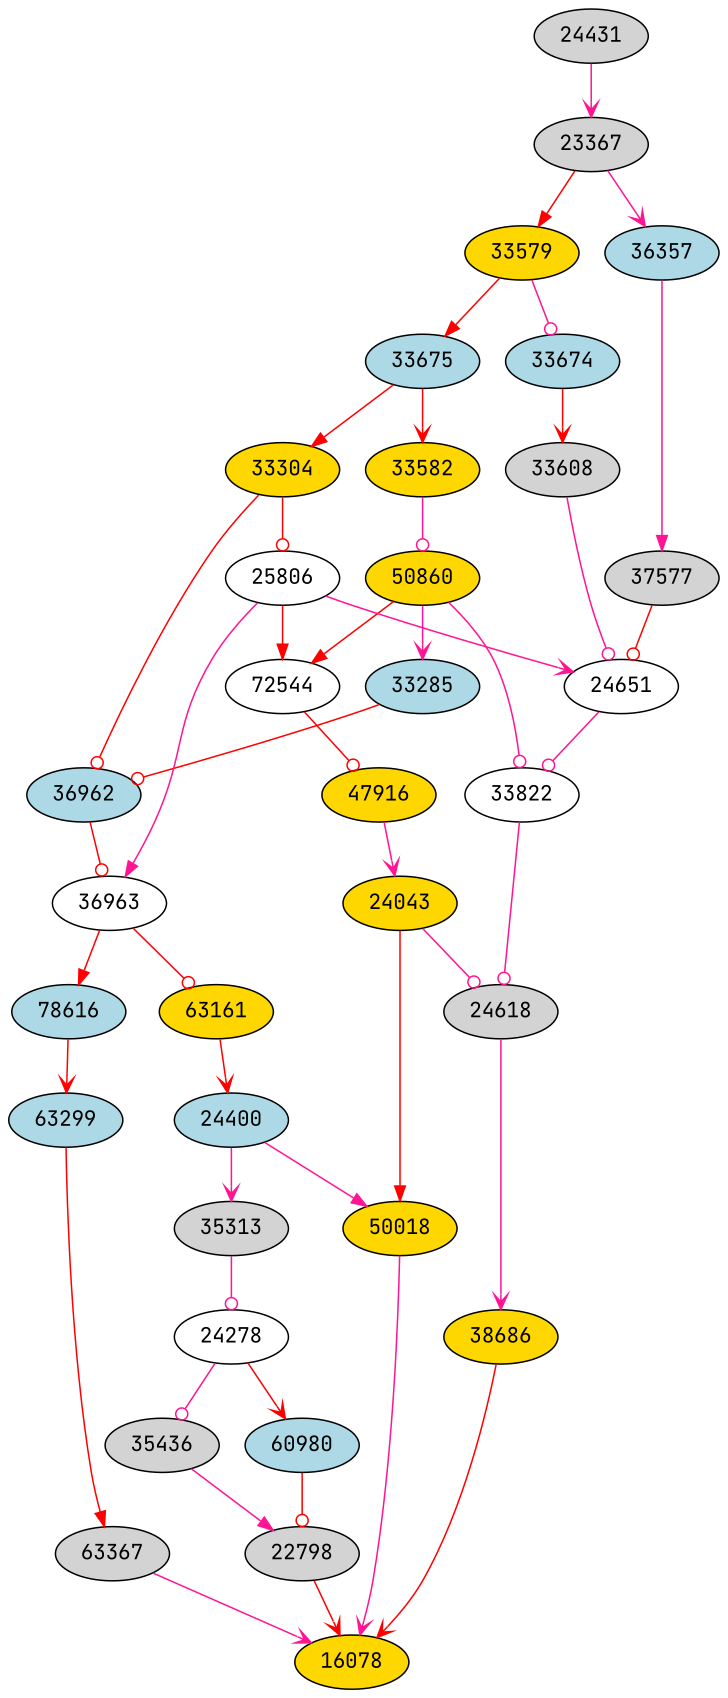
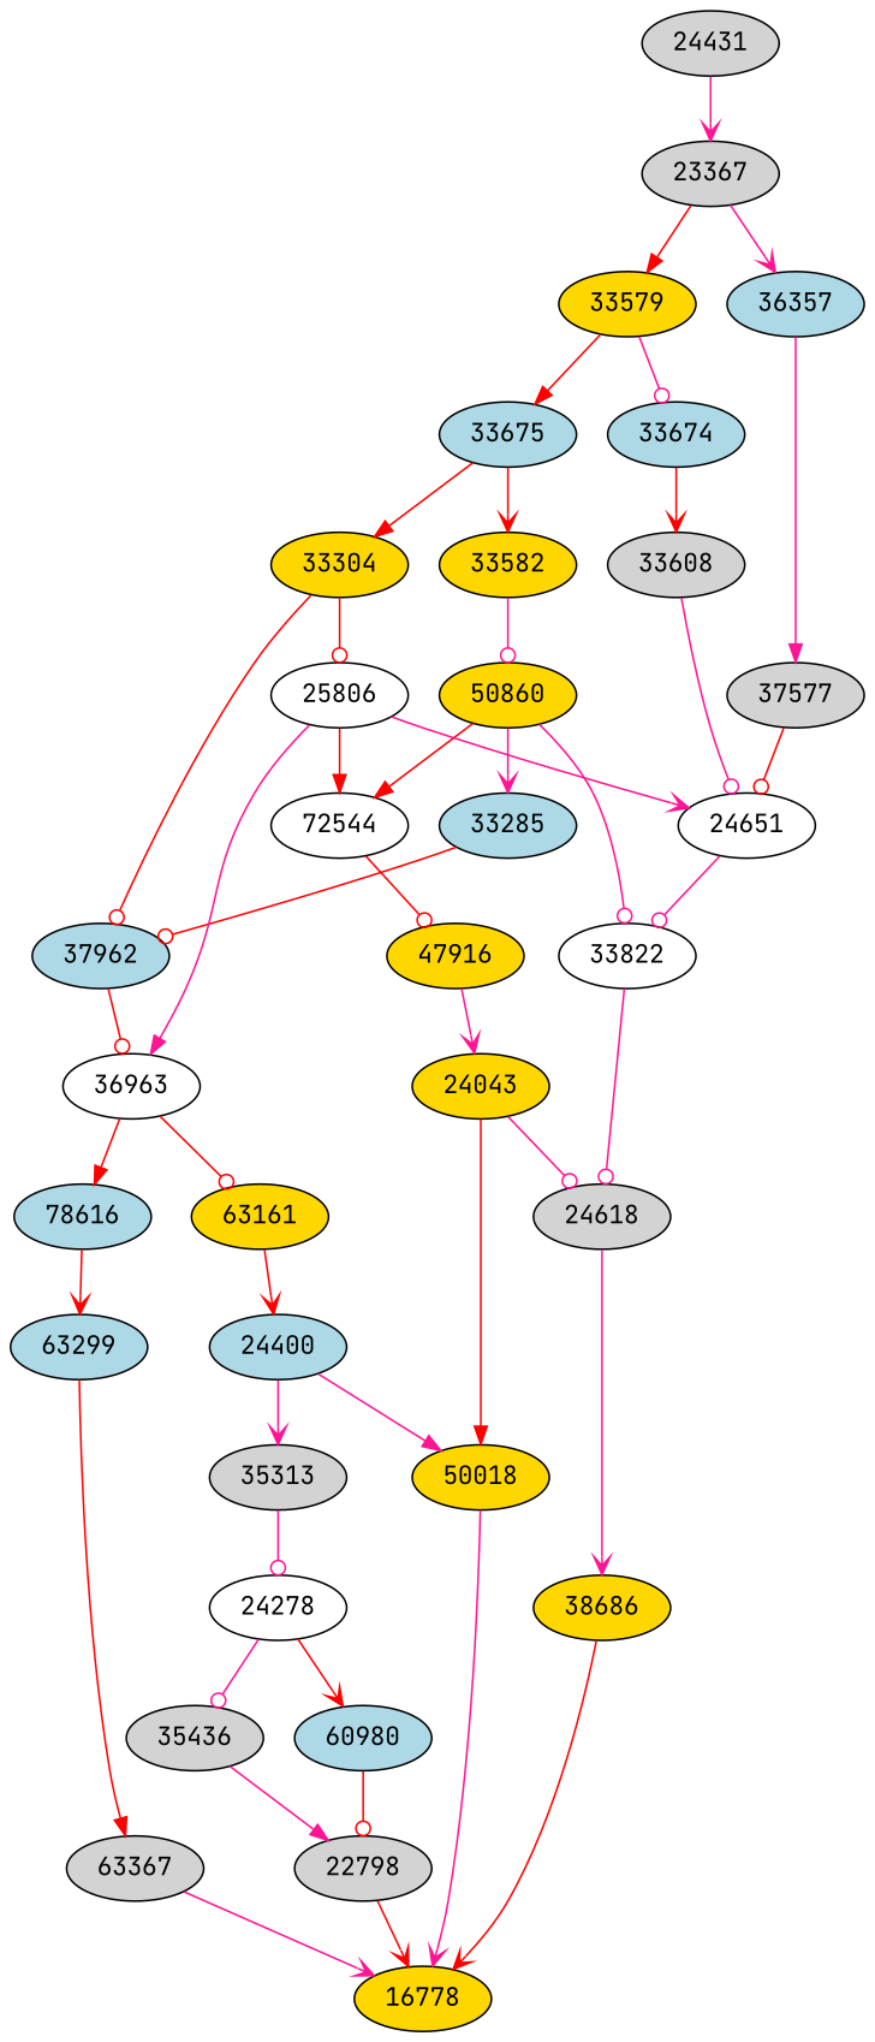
  strict digraph {
    fontname="JetBrains Mono"
    node [fillcolor=gold fontname="JetBrains Mono" style=filled]
    edge [arrowhead=odot color=red fontname="JetBrains Mono"]
-   n1 [label=16078]
+   n1 [label=16778]
    n2 [fillcolor=lightgrey label=22798]
    n3 [label=38686]
    n4 [label=50018]
    n5 [fillcolor=lightgrey label=63367]
    n6 [fillcolor=lightgrey label=35436]
    n7 [fillcolor=lightblue label=60980]
    n8 [fillcolor=lightgrey label=24618]
    n9 [label=24043]
    n10 [fillcolor=lightblue label=24400]
    n11 [fillcolor=lightgrey label=35313]
    n12 [fillcolor=white label=24278]
    n13 [fillcolor=lightblue label=63299]
    n14 [fillcolor=white label=33822]
    n15 [label=47916]
    n16 [label=63161]
    n17 [fillcolor=lightblue label=78616]
    n18 [fillcolor=white label=24651]
    n19 [label=50860]
    n20 [fillcolor=white label=72544]
    n21 [fillcolor=lightblue label=33285]
-   n22 [fillcolor=lightblue label=36962]
+   n22 [fillcolor=lightblue label=37962]
    n23 [fillcolor=white label=36963]
    n24 [fillcolor=white label=25806]
    n25 [fillcolor=lightgrey label=33608]
    n26 [fillcolor=lightgrey label=37577]
    n27 [label=33582]
    n28 [label=33304]
    n29 [fillcolor=lightblue label=33674]
    n30 [fillcolor=lightblue label=36357]
    n31 [fillcolor=lightblue label=33675]
    n32 [label=33579]
    n33 [fillcolor=lightgrey label=23367]
    n34 [fillcolor=lightgrey label=24431]
    n2 -> n1 [arrowhead=vee]
    n3 -> n1 [arrowhead=vee]
    n4 -> n1 [arrowhead=vee color=deeppink]
    n5 -> n1 [arrowhead=vee color=deeppink]
    n6 -> n2 [arrowhead=normal color=deeppink]
    n7 -> n2
    n8 -> n3 [arrowhead=vee color=deeppink]
    n9 -> n4 [arrowhead=normal]
    n9 -> n8 [color=deeppink]
    n10 -> n4 [arrowhead=normal color=deeppink]
    n10 -> n11 [arrowhead=vee color=deeppink]
    n11 -> n12 [color=deeppink]
    n12 -> n6 [color=deeppink]
    n12 -> n7 [arrowhead=vee]
    n13 -> n5 [arrowhead=normal]
    n14 -> n8 [color=deeppink]
    n15 -> n9 [arrowhead=vee color=deeppink]
    n16 -> n10 [arrowhead=vee]
    n17 -> n13 [arrowhead=vee]
    n18 -> n14 [color=deeppink]
    n19 -> n14 [color=deeppink]
    n19 -> n20 [arrowhead=normal]
    n19 -> n21 [arrowhead=vee color=deeppink]
    n20 -> n15
    n21 -> n22
    n22 -> n23
    n23 -> n16
    n23 -> n17 [arrowhead=normal]
    n24 -> n18 [arrowhead=vee color=deeppink]
    n24 -> n20 [arrowhead=normal]
    n24 -> n23 [arrowhead=normal color=deeppink]
    n25 -> n18 [color=deeppink]
    n26 -> n18
    n27 -> n19 [color=deeppink]
    n28 -> n22
    n28 -> n24
    n29 -> n25 [arrowhead=vee]
    n30 -> n26 [arrowhead=normal color=deeppink]
    n31 -> n27 [arrowhead=vee]
    n31 -> n28 [arrowhead=normal]
    n32 -> n29 [color=deeppink]
    n32 -> n31 [arrowhead=normal]
    n33 -> n30 [arrowhead=vee color=deeppink]
    n33 -> n32 [arrowhead=normal]
    n34 -> n33 [arrowhead=vee color=deeppink]
  }
